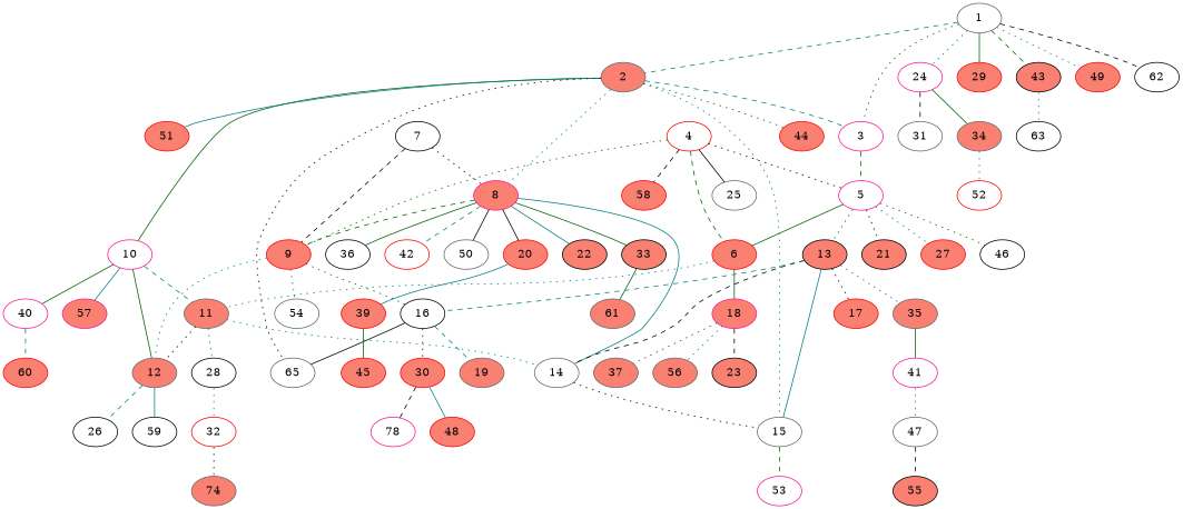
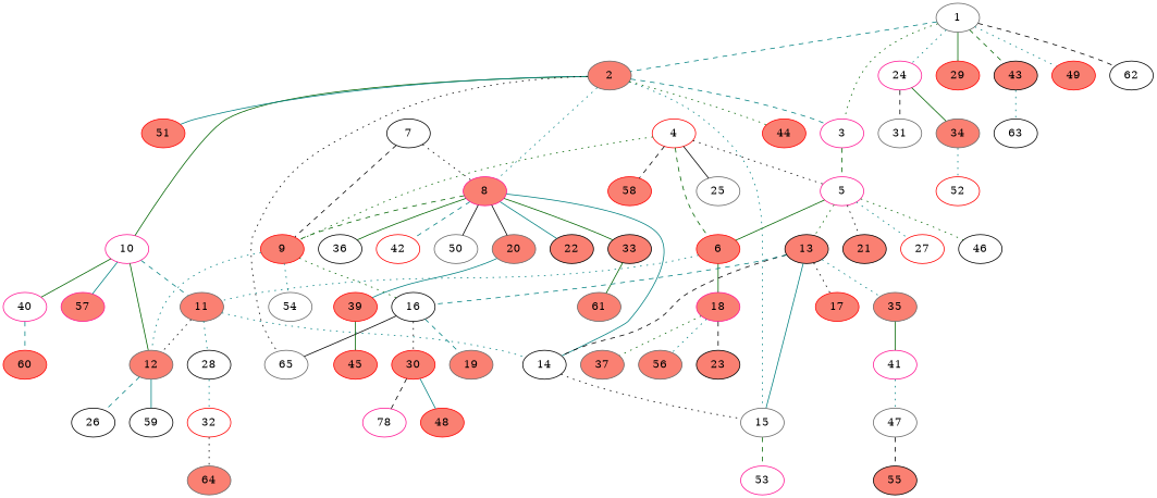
  graph {
    node [color=gray40 fillcolor=salmon style=filled]
    edge [color=teal style=dotted]
    1 [fillcolor=white]
    2
    3 [color=deeppink fillcolor=white]
    24 [color=deeppink fillcolor=white]
    29 [color=red]
    43 [color=black]
    49 [color=red]
    62 [color=black fillcolor=white]
    8 [color=deeppink]
    10 [color=deeppink fillcolor=white]
    15 [fillcolor=white]
    44 [color=red]
    51 [color=red]
    65 [fillcolor=white]
    5 [color=deeppink fillcolor=white]
    31 [fillcolor=white]
    34
    63 [color=black fillcolor=white]
    9 [color=red]
-   14 [fillcolor=white]
-   20 [color=red]
+   14 [color=black fillcolor=white]
+   20
    22 [color=black]
    33 [color=black]
    36 [color=black fillcolor=white]
    42 [color=red fillcolor=white]
    50 [fillcolor=white]
    11
    12
    40 [color=deeppink fillcolor=white]
    57 [color=deeppink]
    53 [color=deeppink fillcolor=white]
    6 [color=red]
    13 [color=black]
    21 [color=black]
-   27 [color=red]
+   27 [color=red fillcolor=white]
    46 [color=black fillcolor=white]
    4 [color=red fillcolor=white]
    25 [fillcolor=white]
    58 [color=red]
    18 [color=deeppink]
    16 [color=black fillcolor=white]
    54 [fillcolor=white]
    17 [color=red]
    35
    28 [color=black fillcolor=white]
    23 [color=black]
    37
    56
    7 [color=black fillcolor=white]
    39 [color=red]
    61
    26 [color=black fillcolor=white]
    59 [color=black fillcolor=white]
    19
    30 [color=red]
    60 [color=red]
    32 [color=red fillcolor=white]
    41 [color=deeppink fillcolor=white]
    n59 [color=deeppink fillcolor=white label=78]
    48 [color=red]
    45 [color=red]
    52 [color=red fillcolor=white]
-   64 [label=74]
+   64
    47 [fillcolor=white]
    55 [color=black]
    1 -- 2 [style=dashed]
    1 -- 3 [color=darkgreen]
    1 -- 24
    1 -- 29 [color=darkgreen style=solid]
    1 -- 43 [color=darkgreen style=dashed]
    1 -- 49
    1 -- 62 [color=black style=dashed]
    2 -- 3 [style=dashed]
    2 -- 8
    2 -- 10 [color=darkgreen style=solid]
    2 -- 15
    2 -- 44 [color=darkgreen]
    2 -- 51 [style=solid]
    2 -- 65 [color=black]
    3 -- 5 [color=darkgreen style=dashed]
    24 -- 31 [color=black style=dashed]
    24 -- 34 [color=darkgreen style=solid]
    43 -- 63
    8 -- 9 [color=darkgreen style=dashed]
    8 -- 14 [style=solid]
    8 -- 20 [color=black style=solid]
    8 -- 22 [style=solid]
    8 -- 33 [color=darkgreen style=solid]
    8 -- 36 [color=darkgreen style=solid]
    8 -- 42 [style=dashed]
    8 -- 50 [color=black style=solid]
    10 -- 11 [style=dashed]
    10 -- 12 [color=darkgreen style=solid]
    10 -- 40 [color=darkgreen style=solid]
    10 -- 57 [style=solid]
    15 -- 53 [color=darkgreen style=dashed]
    5 -- 6 [color=darkgreen style=solid]
    5 -- 13 [color=darkgreen]
    5 -- 21 [color=black]
    5 -- 27
    5 -- 46 [color=darkgreen]
    34 -- 52
    9 -- 12
    9 -- 16 [color=darkgreen]
    9 -- 54
    14 -- 15 [color=black]
    20 -- 39 [style=solid]
    33 -- 61 [color=darkgreen style=solid]
    11 -- 14
    11 -- 12 [color=black]
    11 -- 28
    12 -- 26 [style=dashed]
    12 -- 59 [style=solid]
    40 -- 60 [style=dashed]
    6 -- 11
    6 -- 18 [color=darkgreen style=solid]
    13 -- 15 [style=solid]
    13 -- 14 [color=black style=dashed]
    13 -- 16 [style=dashed]
    13 -- 17 [color=black]
    13 -- 35
    4 -- 5 [color=black]
    4 -- 9 [color=darkgreen]
    4 -- 6 [color=darkgreen style=dashed]
    4 -- 25 [color=black style=solid]
    4 -- 58 [color=black style=dashed]
    18 -- 23 [color=black style=dashed]
    18 -- 37 [color=darkgreen]
    18 -- 56
    16 -- 65 [color=black style=solid]
    16 -- 19 [style=dashed]
    16 -- 30 [color=black]
    35 -- 41 [color=darkgreen style=solid]
    28 -- 32
    7 -- 8 [color=black]
    7 -- 9 [color=black style=dashed]
    39 -- 45 [color=darkgreen style=solid]
    30 -- n59 [color=black style=dashed]
    30 -- 48 [style=solid]
    32 -- 64 [color=black]
    41 -- 47
    47 -- 55 [color=black style=dashed]
  }
